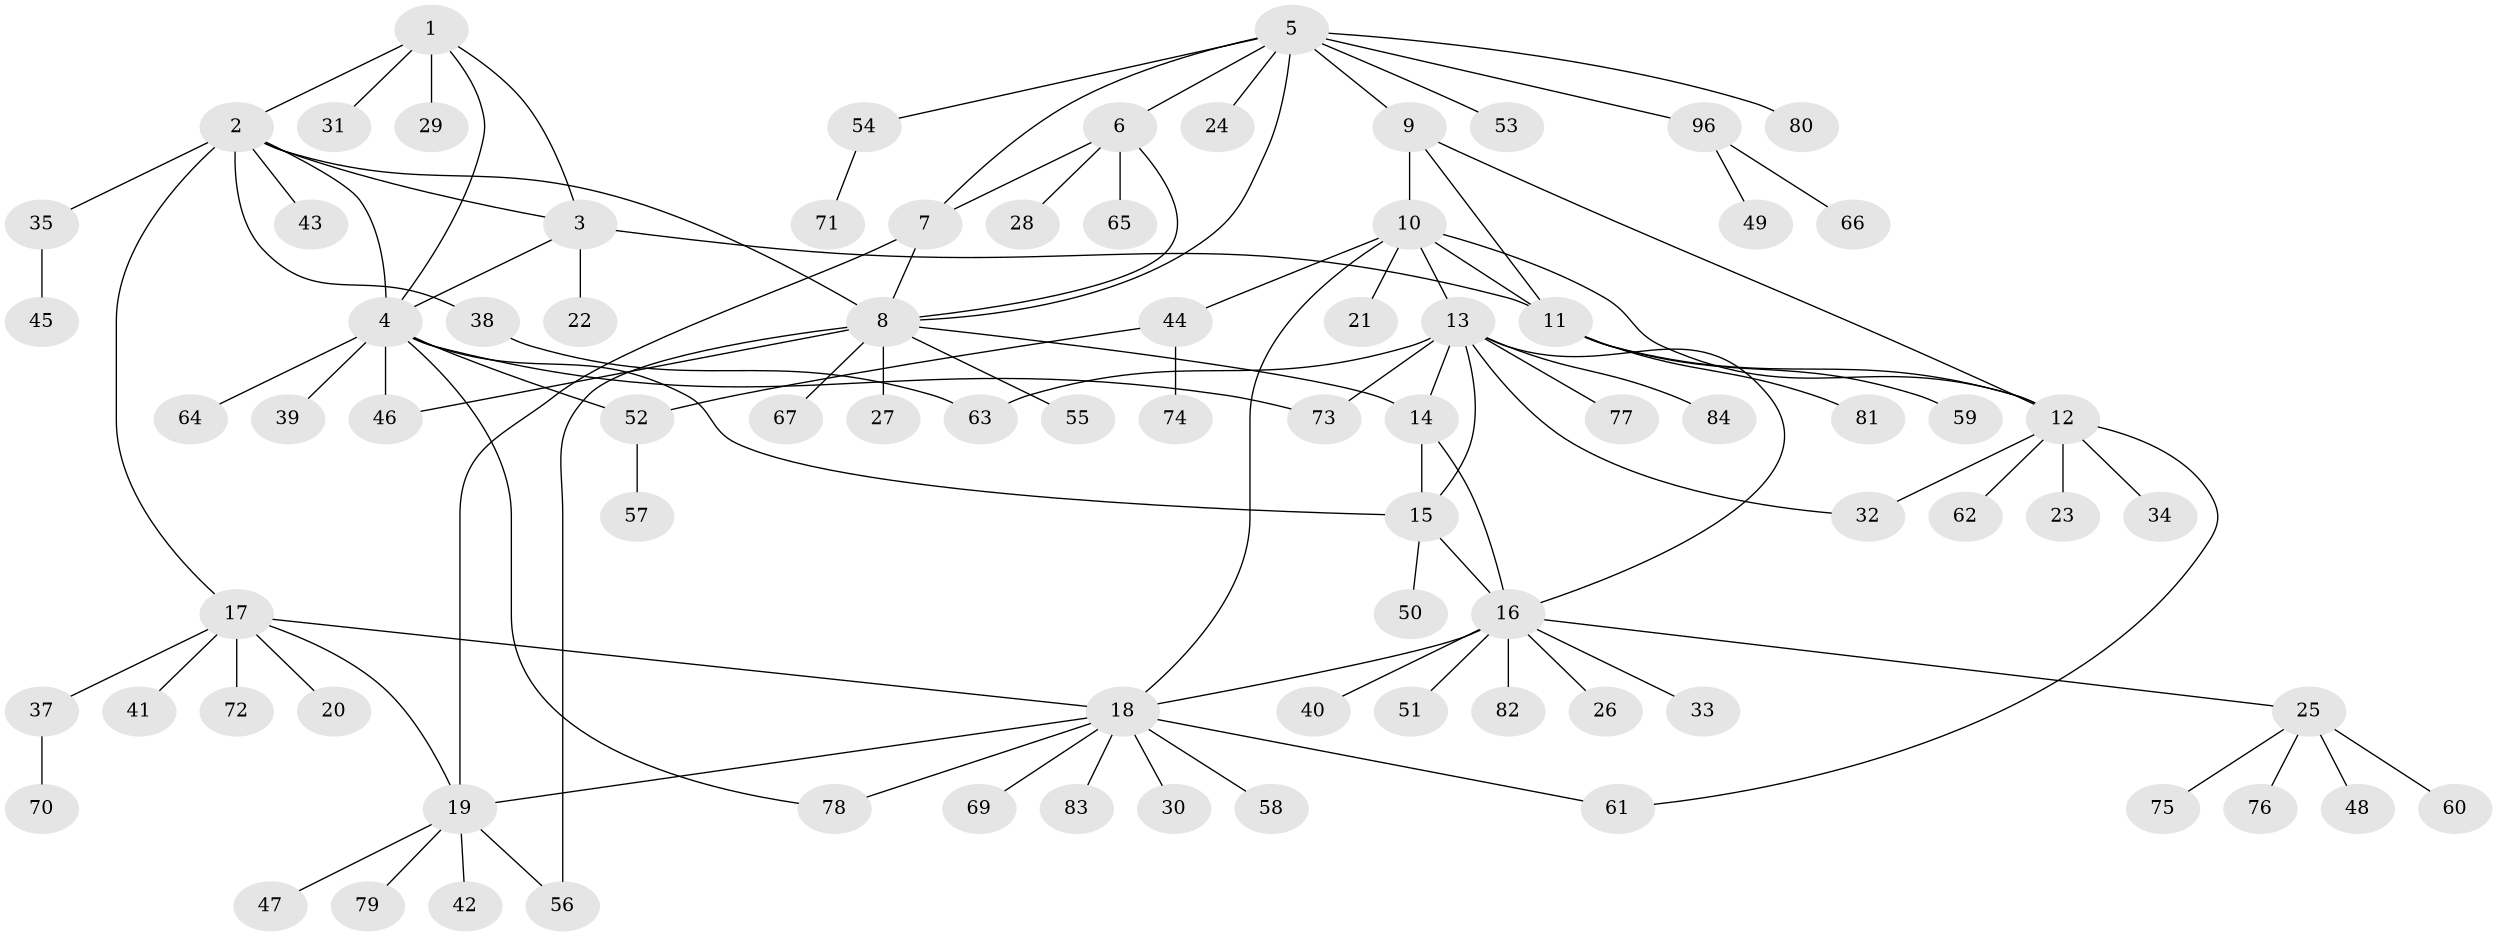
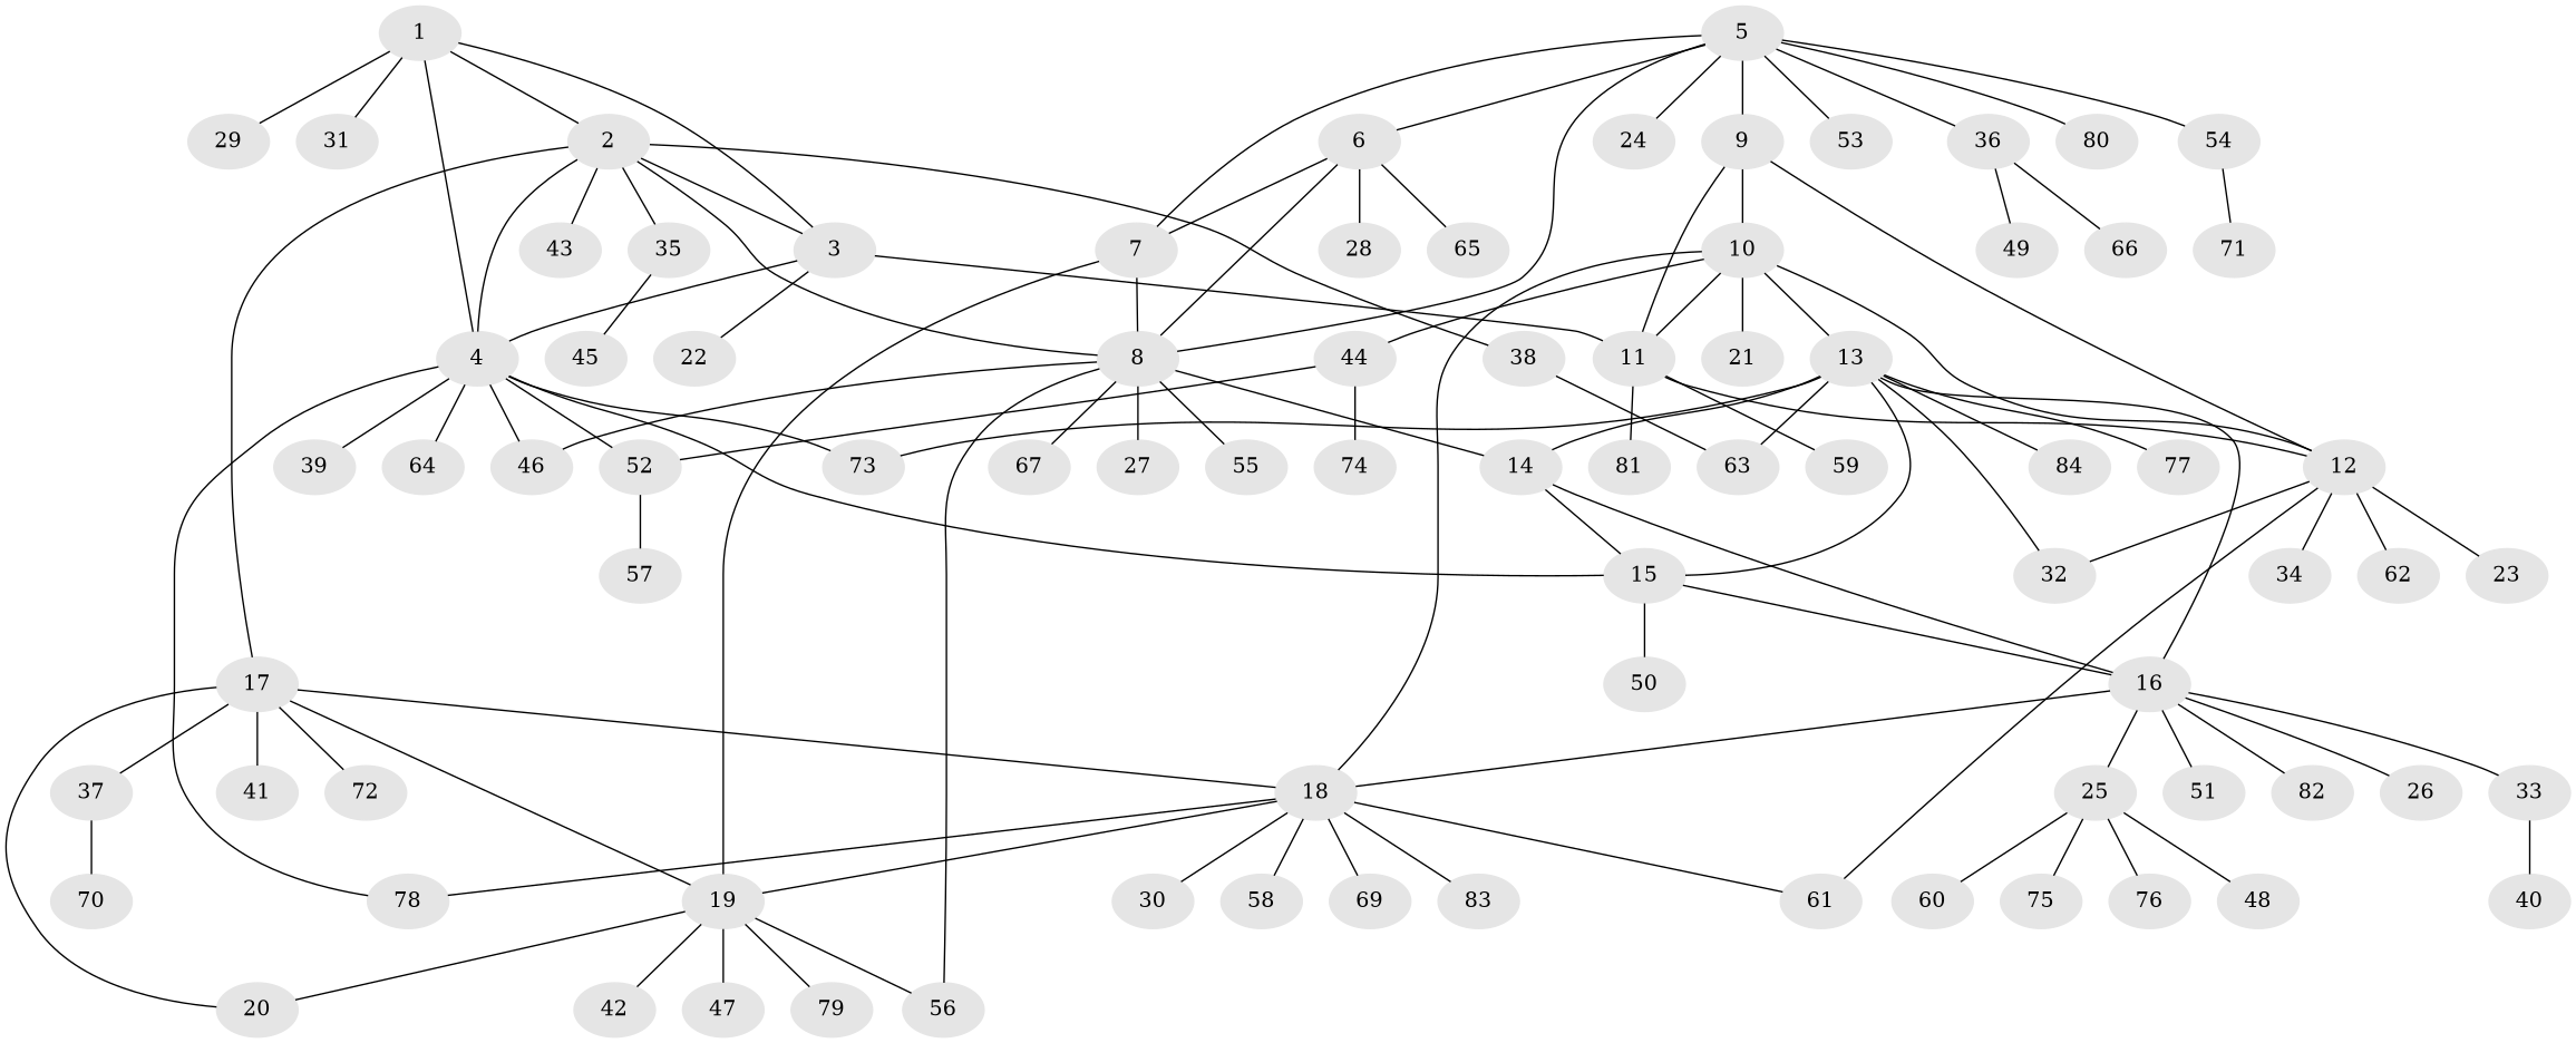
  graph {
    node [color=gray90 style=filled]
    1
    2
    3
    4
    29
    31
    8
    17
    35
    38
    43
    11
    22
    15
    39
    46
    52
    64
    73
    78
    14
    27
    55
    56
    67
    19
    18
    20
    37
    41
    72
    45
    63
    12
    59
    81
    16
    50
    57
    5
    6
    7
    9
    24
-   36 [label=96]
+   36
    53
    54
    80
    28
    65
    10
    49
    66
    71
    42
    47
    79
    13
    21
    44
    23
    32
    34
    61
    62
    77
    84
    30
    58
    69
    83
    74
    25
    26
    33
    40
    51
    82
    48
    60
    75
    76
    70
    1 -- 2
    1 -- 3
    1 -- 4
    1 -- 29
    1 -- 31
    2 -- 3
    2 -- 4
    2 -- 8
    2 -- 17
    2 -- 35
    2 -- 38
    2 -- 43
    3 -- 4
    3 -- 11
    3 -- 22
    4 -- 15
    4 -- 39
    4 -- 46
    4 -- 52
    4 -- 64
    4 -- 73
    4 -- 78
    8 -- 46
    8 -- 14
    8 -- 27
    8 -- 55
    8 -- 56
    8 -- 67
    17 -- 19
    17 -- 18
    17 -- 20
    17 -- 37
    17 -- 41
    17 -- 72
    35 -- 45
    38 -- 63
    11 -- 12
    11 -- 59
    11 -- 81
    15 -- 16
    15 -- 50
    52 -- 57
    14 -- 15
    14 -- 16
    19 -- 56
+   19 -- 20
    19 -- 42
    19 -- 47
    19 -- 79
    18 -- 78
    18 -- 19
    18 -- 61
    18 -- 30
    18 -- 58
    18 -- 69
    18 -- 83
    37 -- 70
    12 -- 23
    12 -- 32
    12 -- 34
    12 -- 61
    12 -- 62
    16 -- 18
    16 -- 25
    16 -- 26
    16 -- 33
-   16 -- 40
+   33 -- 40
    16 -- 51
    16 -- 82
    5 -- 8
    5 -- 6
    5 -- 7
    5 -- 9
    5 -- 24
    5 -- 36
    5 -- 53
    5 -- 54
    5 -- 80
    6 -- 8
    6 -- 7
    6 -- 28
    6 -- 65
    7 -- 8
    7 -- 19
    9 -- 11
    9 -- 12
    9 -- 10
    36 -- 49
    36 -- 66
    54 -- 71
    10 -- 11
    10 -- 18
    10 -- 12
    10 -- 13
    10 -- 21
    10 -- 44
    13 -- 15
    13 -- 73
    13 -- 14
    13 -- 63
    13 -- 16
    13 -- 32
    13 -- 77
    13 -- 84
    44 -- 52
    44 -- 74
    25 -- 48
    25 -- 60
    25 -- 75
    25 -- 76
  }
